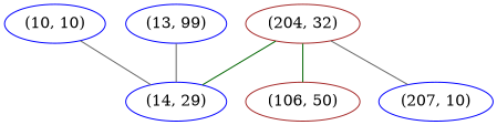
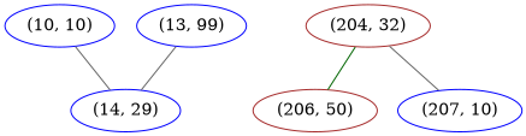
  graph {
    node [color=blue]
    edge [color=gray40 weight=1]
    "(10, 10)"
    "(14, 29)"
    "(204, 32)" [color=brown]
-   "(206, 50)" [color=brown label="(106, 50)"]
+   "(206, 50)" [color=brown]
    "(207, 10)"
    n6 [label="(13, 99)"]
    "(10, 10)" -- "(14, 29)"
-   "(204, 32)" -- "(14, 29)" [color=darkgreen]
    "(204, 32)" -- "(206, 50)" [color=darkgreen]
    "(204, 32)" -- "(207, 10)"
    n6 -- "(14, 29)"
  }
